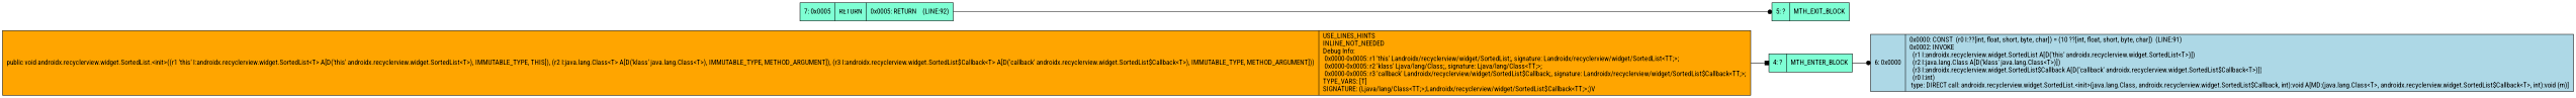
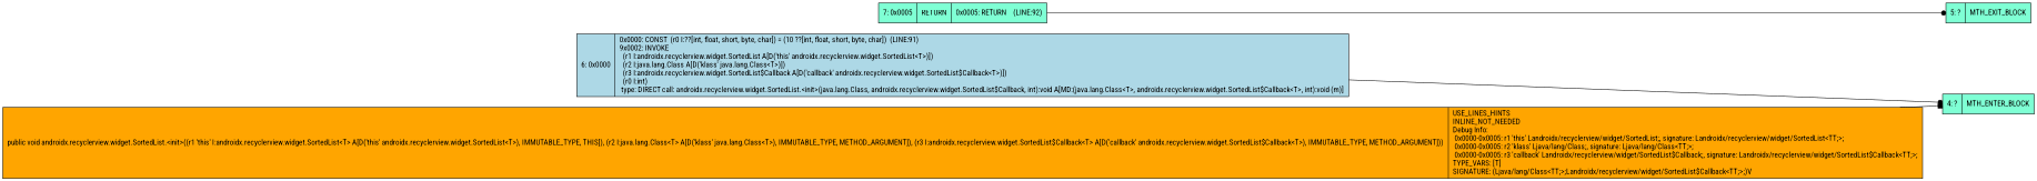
  digraph {
    fontname="Roboto Condensed"
    rankdir=LR
    node [fillcolor=aquamarine fontname="Roboto Condensed" shape=record style=filled]
    edge [arrowhead=dot fontname="Roboto Condensed" style=solid]
    n1 [label="{4\:\ ?|MTH_ENTER_BLOCK\l}"]
-   n2 [fillcolor=lightblue label="{6\:\ 0x0000|0x0000: CONST  (r0 I:??[int, float, short, byte, char]) = (10 ??[int, float, short, byte, char])  (LINE:91)\l0x0002: INVOKE  \l  (r1 I:androidx.recyclerview.widget.SortedList A[D('this' androidx.recyclerview.widget.SortedList\<T\>)])\l  (r2 I:java.lang.Class A[D('klass' java.lang.Class\<T\>)])\l  (r3 I:androidx.recyclerview.widget.SortedList$Callback A[D('callback' androidx.recyclerview.widget.SortedList$Callback\<T\>)])\l  (r0 I:int)\l type: DIRECT call: androidx.recyclerview.widget.SortedList.\<init\>(java.lang.Class, androidx.recyclerview.widget.SortedList$Callback, int):void A[MD:(java.lang.Class\<T\>, androidx.recyclerview.widget.SortedList$Callback\<T\>, int):void (m)]\l}"]
+   n2 [fillcolor=lightblue label="{6\:\ 0x0000|0x0000: CONST  (r0 I:??[int, float, short, byte, char]) = (10 ??[int, float, short, byte, char])  (LINE:91)\l9x0002: INVOKE  \l  (r1 I:androidx.recyclerview.widget.SortedList A[D('this' androidx.recyclerview.widget.SortedList\<T\>)])\l  (r2 I:java.lang.Class A[D('klass' java.lang.Class\<T\>)])\l  (r3 I:androidx.recyclerview.widget.SortedList$Callback A[D('callback' androidx.recyclerview.widget.SortedList$Callback\<T\>)])\l  (r0 I:int)\l type: DIRECT call: androidx.recyclerview.widget.SortedList.\<init\>(java.lang.Class, androidx.recyclerview.widget.SortedList$Callback, int):void A[MD:(java.lang.Class\<T\>, androidx.recyclerview.widget.SortedList$Callback\<T\>, int):void (m)]\l}"]
    n3 [label="{7\:\ 0x0005|RETURN\l|0x0005: RETURN    (LINE:92)\l}"]
    n4 [label="{5\:\ ?|MTH_EXIT_BLOCK\l}"]
    n5 [fillcolor=orange label="{public void androidx.recyclerview.widget.SortedList.\<init\>((r1 'this' I:androidx.recyclerview.widget.SortedList\<T\> A[D('this' androidx.recyclerview.widget.SortedList\<T\>), IMMUTABLE_TYPE, THIS]), (r2 I:java.lang.Class\<T\> A[D('klass' java.lang.Class\<T\>), IMMUTABLE_TYPE, METHOD_ARGUMENT]), (r3 I:androidx.recyclerview.widget.SortedList$Callback\<T\> A[D('callback' androidx.recyclerview.widget.SortedList$Callback\<T\>), IMMUTABLE_TYPE, METHOD_ARGUMENT]))  | USE_LINES_HINTS\lINLINE_NOT_NEEDED\lDebug Info:\l  0x0000\-0x0005: r1 'this' Landroidx\/recyclerview\/widget\/SortedList;, signature: Landroidx\/recyclerview\/widget\/SortedList\<TT;\>;\l  0x0000\-0x0005: r2 'klass' Ljava\/lang\/Class;, signature: Ljava\/lang\/Class\<TT;\>;\l  0x0000\-0x0005: r3 'callback' Landroidx\/recyclerview\/widget\/SortedList$Callback;, signature: Landroidx\/recyclerview\/widget\/SortedList$Callback\<TT;\>;\lTYPE_VARS: [T]\lSIGNATURE: (Ljava\/lang\/Class\<TT;\>;Landroidx\/recyclerview\/widget\/SortedList$Callback\<TT;\>;)V\l}"]
-   n1 -> n2
+   n2 -> n1
    n3 -> n4
    n5 -> n1 [arrowhead=box]
  }
